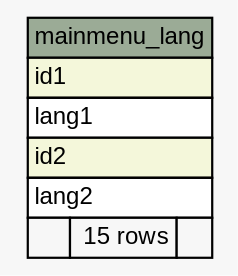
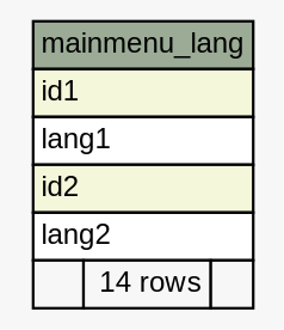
  digraph {
    bgcolor="#f7f7f7"
    fontname="Liberation Sans"
    fontsize=11
    nodesep=0.18
    rankdir=RL
    ranksep=0.46
-   n1 [fontname="Liberation Sans" fontsize=11 label=<     <TABLE BORDER="0" CELLBORDER="1" CELLSPACING="0" BGCOLOR="#ffffff">       <TR><TD COLSPAN="3" BGCOLOR="#9bab96" ALIGN="CENTER">mainmenu_lang</TD></TR>       <TR><TD PORT="id1" COLSPAN="3" BGCOLOR="#f4f7da" ALIGN="LEFT">id1</TD></TR>       <TR><TD PORT="lang1" COLSPAN="3" ALIGN="LEFT">lang1</TD></TR>       <TR><TD PORT="id2" COLSPAN="3" BGCOLOR="#f4f7da" ALIGN="LEFT">id2</TD></TR>       <TR><TD PORT="lang2" COLSPAN="3" ALIGN="LEFT">lang2</TD></TR>       <TR><TD ALIGN="LEFT" BGCOLOR="#f7f7f7">  </TD><TD ALIGN="RIGHT" BGCOLOR="#f7f7f7">15 rows</TD><TD ALIGN="RIGHT" BGCOLOR="#f7f7f7">  </TD></TR>     </TABLE>> shape=plaintext]
+   n1 [fontname="Liberation Sans" fontsize=11 label=<     <TABLE BORDER="0" CELLBORDER="1" CELLSPACING="0" BGCOLOR="#ffffff">       <TR><TD COLSPAN="3" BGCOLOR="#9bab96" ALIGN="CENTER">mainmenu_lang</TD></TR>       <TR><TD PORT="id1" COLSPAN="3" BGCOLOR="#f4f7da" ALIGN="LEFT">id1</TD></TR>       <TR><TD PORT="lang1" COLSPAN="3" ALIGN="LEFT">lang1</TD></TR>       <TR><TD PORT="id2" COLSPAN="3" BGCOLOR="#f4f7da" ALIGN="LEFT">id2</TD></TR>       <TR><TD PORT="lang2" COLSPAN="3" ALIGN="LEFT">lang2</TD></TR>       <TR><TD ALIGN="LEFT" BGCOLOR="#f7f7f7">  </TD><TD ALIGN="RIGHT" BGCOLOR="#f7f7f7">14 rows</TD><TD ALIGN="RIGHT" BGCOLOR="#f7f7f7">  </TD></TR>     </TABLE>> shape=plaintext]
  }
